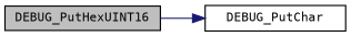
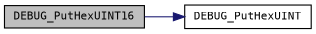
  digraph {
    rankdir=LR
    fontname="DejaVu Sans Mono"
    node [color=black fontname="DejaVu Sans Mono" fontsize=10 shape=record style=filled]
    n1 [fillcolor=grey75 fontcolor=black height=0.2 label=DEBUG_PutHexUINT16 width=0.4]
-   n2 [fillcolor=white height=0.2 label=DEBUG_PutChar width=0.4]
+   n2 [fillcolor=white height=0.2 label=DEBUG_PutHexUINT width=0.4]
    n1 -> n2 [color=midnightblue fontname="DejaVu Sans Mono" fontsize=10 labelfontname=Helvetica labelfontsize=10 style=solid]
  }
